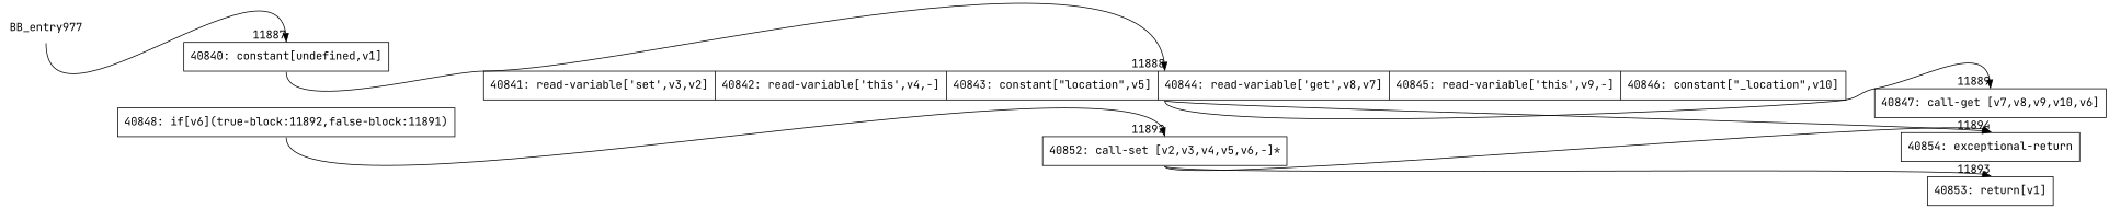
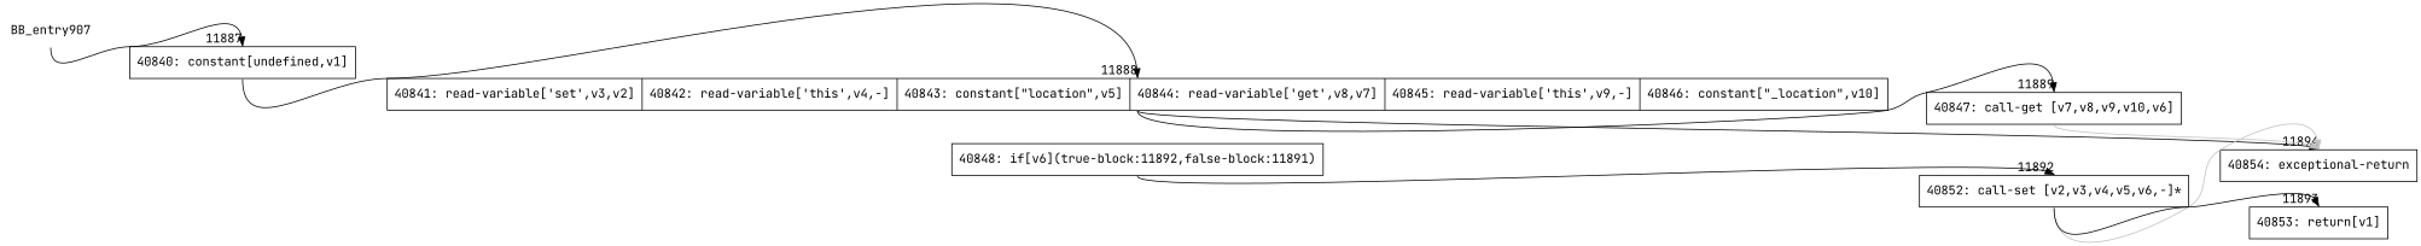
  digraph {
    fontname="JetBrains Mono"
    rankdir=LR
    node [fontname="JetBrains Mono" shape=record]
    edge [fontname="JetBrains Mono" headport=n tailport=s]
-   BB_entry977 [shape=none]
+   BB_entry977 [shape=none label=BB_entry907]
    n2 [label="{40840: constant[undefined,v1]}"]
    n3 [label="{40841: read-variable['set',v3,v2]|40842: read-variable['this',v4,-]|40843: constant[\"location\",v5]|40844: read-variable['get',v8,v7]|40845: read-variable['this',v9,-]|40846: constant[\"_location\",v10]}"]
    n4 [label="{40847: call-get [v7,v8,v9,v10,v6]}"]
    n5 [label="{40854: exceptional-return}"]
    n6 [label="{40848: if[v6](true-block:11892,false-block:11891)}"]
    n7 [label="{40852: call-set [v2,v3,v4,v5,v6,-]*}"]
    n8 [label="{40853: return[v1]}"]
    BB_entry977 -> n2 [headlabel="    11887"]
    n2 -> n3 [headlabel="      11888"]
    n3 -> n4 [headlabel="      11889"]
    n3 -> n5 [color=black headlabel="      11894"]
+   n4 -> n5 [color=gray]
    n6 -> n7 [headlabel="      11892"]
-   n7 -> n5 [color=black]
+   n7 -> n5 [color=gray]
    n7 -> n8 [headlabel="      11893"]
  }
